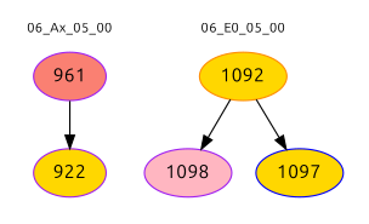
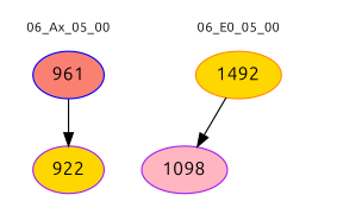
  digraph {
    fontname=Ubuntu
    node [color=blue fillcolor=gold fontname=Ubuntu style=filled]
    edge [color=black fontname=Ubuntu]
-   n1 [color=purple fillcolor=salmon label=961]
+   n1 [fillcolor=salmon label=961]
    n2 [color=purple label=922]
-   n3 [color=darkorange label=1092]
+   n3 [color=darkorange label=1492]
    n4 [color=purple fillcolor=lightpink label=1098]
-   n5 [label=1097]
    subgraph cluster_1 {
      color=white
      fontsize=10
      label="06_Ax_05_00"
      n1
      n2
    }
    subgraph cluster_2 {
      color=white
      fontsize=10
      label="06_E0_05_00"
      n3
      n4
-     n5
    }
    n1 -> n2
    n3 -> n4
-   n3 -> n5
  }
